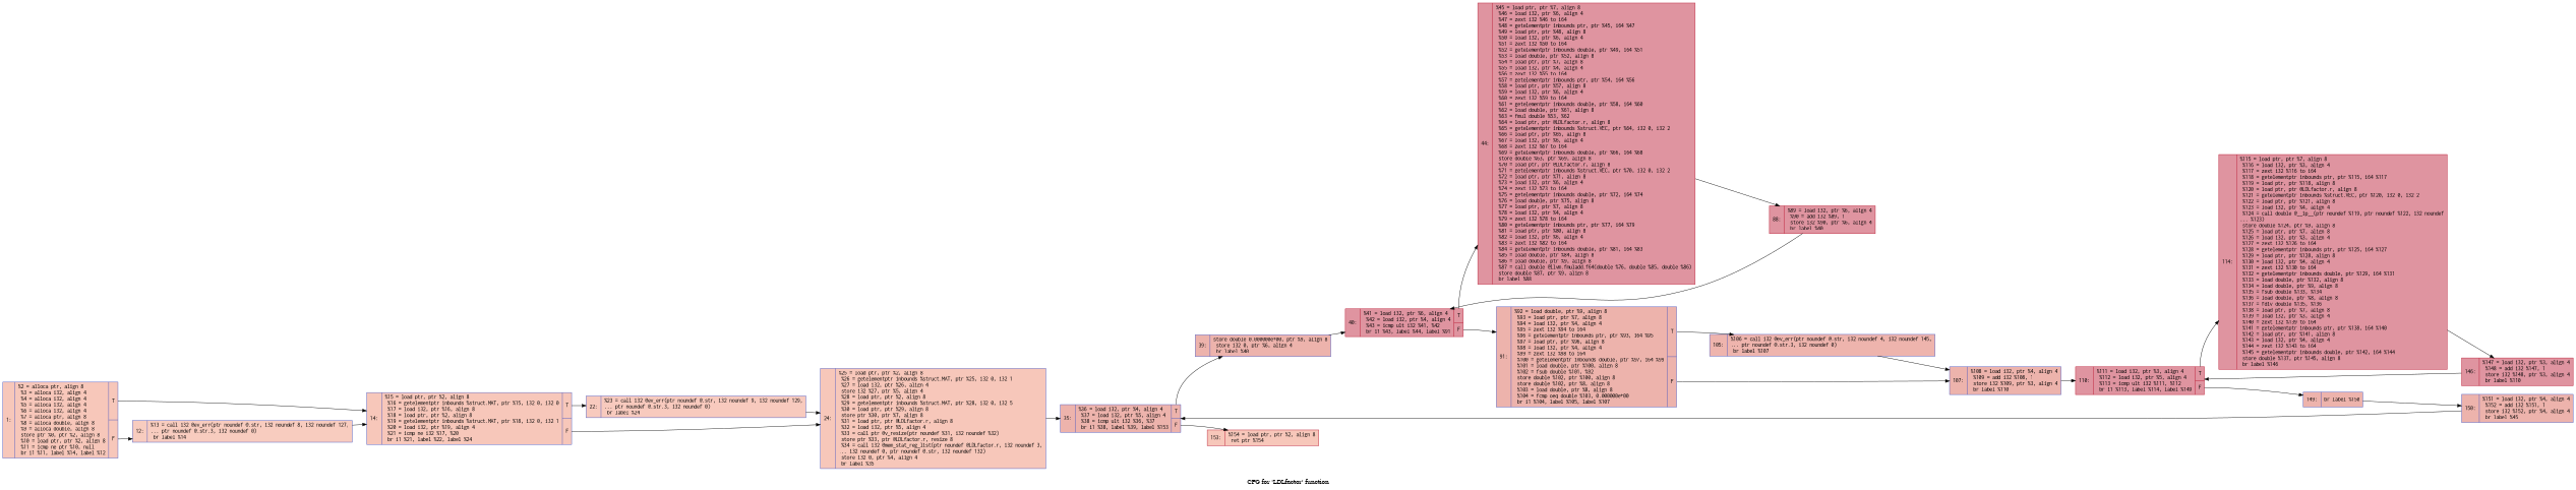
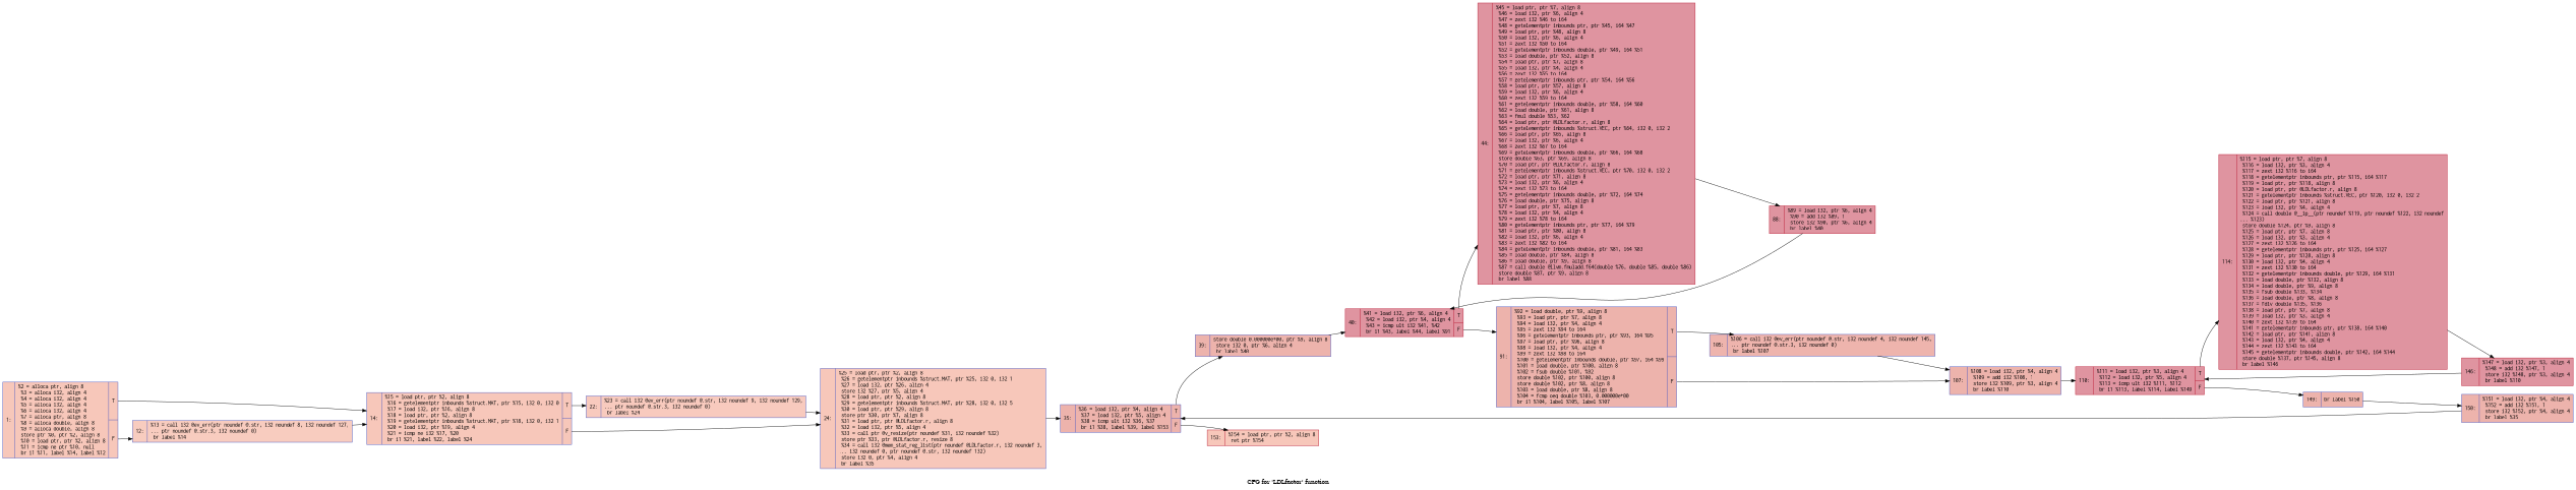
  digraph {
    label="CFG for 'LDLfactor' function"
    rankdir=LR
    node [color="#3d50c3ff" fillcolor="#d6524470" fontname=Courier shape=record style=filled]
    n1 [fillcolor="#ec7f6370" label="{1:\l|  %2 = alloca ptr, align 8\l  %3 = alloca i32, align 4\l  %4 = alloca i32, align 4\l  %5 = alloca i32, align 4\l  %6 = alloca i32, align 4\l  %7 = alloca ptr, align 8\l  %8 = alloca double, align 8\l  %9 = alloca double, align 8\l  store ptr %0, ptr %2, align 8\l  %10 = load ptr, ptr %2, align 8\l  %11 = icmp ne ptr %10, null\l  br i1 %11, label %14, label %12\l|{<s0>T|<s1>F}}"]
    n2 [fillcolor="#ec7f6370" label="{14:\l|  %15 = load ptr, ptr %2, align 8\l  %16 = getelementptr inbounds %struct.MAT, ptr %15, i32 0, i32 0\l  %17 = load i32, ptr %16, align 8\l  %18 = load ptr, ptr %2, align 8\l  %19 = getelementptr inbounds %struct.MAT, ptr %18, i32 0, i32 1\l  %20 = load i32, ptr %19, align 4\l  %21 = icmp ne i32 %17, %20\l  br i1 %21, label %22, label %24\l|{<s0>T|<s1>F}}"]
    n3 [fillcolor="#f08b6e70" label="{12:\l|  %13 = call i32 @ev_err(ptr noundef @.str, i32 noundef 8, i32 noundef 127,\l... ptr noundef @.str.3, i32 noundef 0)\l  br label %14\l}"]
    n4 [fillcolor="#ef886b70" label="{22:\l|  %23 = call i32 @ev_err(ptr noundef @.str, i32 noundef 9, i32 noundef 129,\l... ptr noundef @.str.3, i32 noundef 0)\l  br label %24\l}"]
    n5 [fillcolor="#ec7f6370" label="{24:\l|  %25 = load ptr, ptr %2, align 8\l  %26 = getelementptr inbounds %struct.MAT, ptr %25, i32 0, i32 1\l  %27 = load i32, ptr %26, align 4\l  store i32 %27, ptr %5, align 4\l  %28 = load ptr, ptr %2, align 8\l  %29 = getelementptr inbounds %struct.MAT, ptr %28, i32 0, i32 5\l  %30 = load ptr, ptr %29, align 8\l  store ptr %30, ptr %7, align 8\l  %31 = load ptr, ptr @LDLfactor.r, align 8\l  %32 = load i32, ptr %5, align 4\l  %33 = call ptr @v_resize(ptr noundef %31, i32 noundef %32)\l  store ptr %33, ptr @LDLfactor.r, resize 8\l  %34 = call i32 @mem_stat_reg_list(ptr noundef @LDLfactor.r, i32 noundef 3,\l... i32 noundef 0, ptr noundef @.str, i32 noundef 132)\l  store i32 0, ptr %4, align 4\l  br label %35\l}"]
    n6 [label="{35:\l|  %36 = load i32, ptr %4, align 4\l  %37 = load i32, ptr %5, align 4\l  %38 = icmp ult i32 %36, %37\l  br i1 %38, label %39, label %153\l|{<s0>T|<s1>F}}"]
    n7 [label="{39:\l|  store double 0.000000e+00, ptr %9, align 8\l  store i32 0, ptr %6, align 4\l  br label %40\l}"]
    n8 [color="#b70d28ff" fillcolor="#ec7f6370" label="{153:\l|  %154 = load ptr, ptr %2, align 8\l  ret ptr %154\l}"]
    n9 [color="#b70d28ff" fillcolor="#b70d2870" label="{40:\l|  %41 = load i32, ptr %6, align 4\l  %42 = load i32, ptr %4, align 4\l  %43 = icmp ult i32 %41, %42\l  br i1 %43, label %44, label %91\l|{<s0>T|<s1>F}}"]
    n10 [color="#b70d28ff" fillcolor="#b70d2870" label="{44:\l|  %45 = load ptr, ptr %7, align 8\l  %46 = load i32, ptr %6, align 4\l  %47 = zext i32 %46 to i64\l  %48 = getelementptr inbounds ptr, ptr %45, i64 %47\l  %49 = load ptr, ptr %48, align 8\l  %50 = load i32, ptr %6, align 4\l  %51 = zext i32 %50 to i64\l  %52 = getelementptr inbounds double, ptr %49, i64 %51\l  %53 = load double, ptr %52, align 8\l  %54 = load ptr, ptr %7, align 8\l  %55 = load i32, ptr %4, align 4\l  %56 = zext i32 %55 to i64\l  %57 = getelementptr inbounds ptr, ptr %54, i64 %56\l  %58 = load ptr, ptr %57, align 8\l  %59 = load i32, ptr %6, align 4\l  %60 = zext i32 %59 to i64\l  %61 = getelementptr inbounds double, ptr %58, i64 %60\l  %62 = load double, ptr %61, align 8\l  %63 = fmul double %53, %62\l  %64 = load ptr, ptr @LDLfactor.r, align 8\l  %65 = getelementptr inbounds %struct.VEC, ptr %64, i32 0, i32 2\l  %66 = load ptr, ptr %65, align 8\l  %67 = load i32, ptr %6, align 4\l  %68 = zext i32 %67 to i64\l  %69 = getelementptr inbounds double, ptr %66, i64 %68\l  store double %63, ptr %69, align 8\l  %70 = load ptr, ptr @LDLfactor.r, align 8\l  %71 = getelementptr inbounds %struct.VEC, ptr %70, i32 0, i32 2\l  %72 = load ptr, ptr %71, align 8\l  %73 = load i32, ptr %6, align 4\l  %74 = zext i32 %73 to i64\l  %75 = getelementptr inbounds double, ptr %72, i64 %74\l  %76 = load double, ptr %75, align 8\l  %77 = load ptr, ptr %7, align 8\l  %78 = load i32, ptr %4, align 4\l  %79 = zext i32 %78 to i64\l  %80 = getelementptr inbounds ptr, ptr %77, i64 %79\l  %81 = load ptr, ptr %80, align 8\l  %82 = load i32, ptr %6, align 4\l  %83 = zext i32 %82 to i64\l  %84 = getelementptr inbounds double, ptr %81, i64 %83\l  %85 = load double, ptr %84, align 8\l  %86 = load double, ptr %9, align 8\l  %87 = call double @llvm.fmuladd.f64(double %76, double %85, double %86)\l  store double %87, ptr %9, align 8\l  br label %88\l}"]
    n11 [label="{91:\l|  %92 = load double, ptr %9, align 8\l  %93 = load ptr, ptr %7, align 8\l  %94 = load i32, ptr %4, align 4\l  %95 = zext i32 %94 to i64\l  %96 = getelementptr inbounds ptr, ptr %93, i64 %95\l  %97 = load ptr, ptr %96, align 8\l  %98 = load i32, ptr %4, align 4\l  %99 = zext i32 %98 to i64\l  %100 = getelementptr inbounds double, ptr %97, i64 %99\l  %101 = load double, ptr %100, align 8\l  %102 = fsub double %101, %92\l  store double %102, ptr %100, align 8\l  store double %102, ptr %8, align 8\l  %103 = load double, ptr %8, align 8\l  %104 = fcmp oeq double %103, 0.000000e+00\l  br i1 %104, label %105, label %107\l|{<s0>T|<s1>F}}"]
    n12 [color="#b70d28ff" fillcolor="#b70d2870" label="{88:\l|  %89 = load i32, ptr %6, align 4\l  %90 = add i32 %89, 1\l  store i32 %90, ptr %6, align 4\l  br label %40\l}"]
    n13 [fillcolor="#d8564670" label="{105:\l|  %106 = call i32 @ev_err(ptr noundef @.str, i32 noundef 4, i32 noundef 145,\l... ptr noundef @.str.3, i32 noundef 0)\l  br label %107\l}"]
    n14 [label="{107:\l|  %108 = load i32, ptr %4, align 4\l  %109 = add i32 %108, 1\l  store i32 %109, ptr %3, align 4\l  br label %110\l}"]
    n15 [color="#b70d28ff" fillcolor="#b70d2870" label="{110:\l|  %111 = load i32, ptr %3, align 4\l  %112 = load i32, ptr %5, align 4\l  %113 = icmp ult i32 %111, %112\l  br i1 %113, label %114, label %149\l|{<s0>T|<s1>F}}"]
    n16 [color="#b70d28ff" fillcolor="#b70d2870" label="{114:\l|  %115 = load ptr, ptr %7, align 8\l  %116 = load i32, ptr %3, align 4\l  %117 = zext i32 %116 to i64\l  %118 = getelementptr inbounds ptr, ptr %115, i64 %117\l  %119 = load ptr, ptr %118, align 8\l  %120 = load ptr, ptr @LDLfactor.r, align 8\l  %121 = getelementptr inbounds %struct.VEC, ptr %120, i32 0, i32 2\l  %122 = load ptr, ptr %121, align 8\l  %123 = load i32, ptr %4, align 4\l  %124 = call double @__ip__(ptr noundef %119, ptr noundef %122, i32 noundef\l... %123)\l  store double %124, ptr %9, align 8\l  %125 = load ptr, ptr %7, align 8\l  %126 = load i32, ptr %3, align 4\l  %127 = zext i32 %126 to i64\l  %128 = getelementptr inbounds ptr, ptr %125, i64 %127\l  %129 = load ptr, ptr %128, align 8\l  %130 = load i32, ptr %4, align 4\l  %131 = zext i32 %130 to i64\l  %132 = getelementptr inbounds double, ptr %129, i64 %131\l  %133 = load double, ptr %132, align 8\l  %134 = load double, ptr %9, align 8\l  %135 = fsub double %133, %134\l  %136 = load double, ptr %8, align 8\l  %137 = fdiv double %135, %136\l  %138 = load ptr, ptr %7, align 8\l  %139 = load i32, ptr %3, align 4\l  %140 = zext i32 %139 to i64\l  %141 = getelementptr inbounds ptr, ptr %138, i64 %140\l  %142 = load ptr, ptr %141, align 8\l  %143 = load i32, ptr %4, align 4\l  %144 = zext i32 %143 to i64\l  %145 = getelementptr inbounds double, ptr %142, i64 %144\l  store double %137, ptr %145, align 8\l  br label %146\l}"]
    n17 [label="{149:\l|  br label %150\l}"]
    n18 [color="#b70d28ff" fillcolor="#b70d2870" label="{146:\l|  %147 = load i32, ptr %3, align 4\l  %148 = add i32 %147, 1\l  store i32 %148, ptr %3, align 4\l  br label %110\l}"]
-   n19 [label="{150:\l|  %151 = load i32, ptr %4, align 4\l  %152 = add i32 %151, 1\l  store i32 %152, ptr %4, align 4\l  br label %45\l}"]
+   n19 [label="{150:\l|  %151 = load i32, ptr %4, align 4\l  %152 = add i32 %151, 1\l  store i32 %152, ptr %4, align 4\l  br label %35\l}"]
    n1 -> n2 [tailport=s0]
    n1 -> n3 [tailport=s1]
    n2 -> n4 [tailport=s0]
    n2 -> n5 [tailport=s1]
    n3 -> n2
    n4 -> n5
    n5 -> n6
    n6 -> n7 [tailport=s0]
    n6 -> n8 [tailport=s1]
    n7 -> n9
    n9 -> n10 [tailport=s0]
    n9 -> n11 [tailport=s1]
    n10 -> n12
    n11 -> n13 [tailport=s0]
    n11 -> n14 [tailport=s1]
    n12 -> n9
    n13 -> n14
    n14 -> n15
    n15 -> n16 [tailport=s0]
    n15 -> n17 [tailport=s1]
    n16 -> n18
    n17 -> n19
    n18 -> n15
    n19 -> n6
  }
